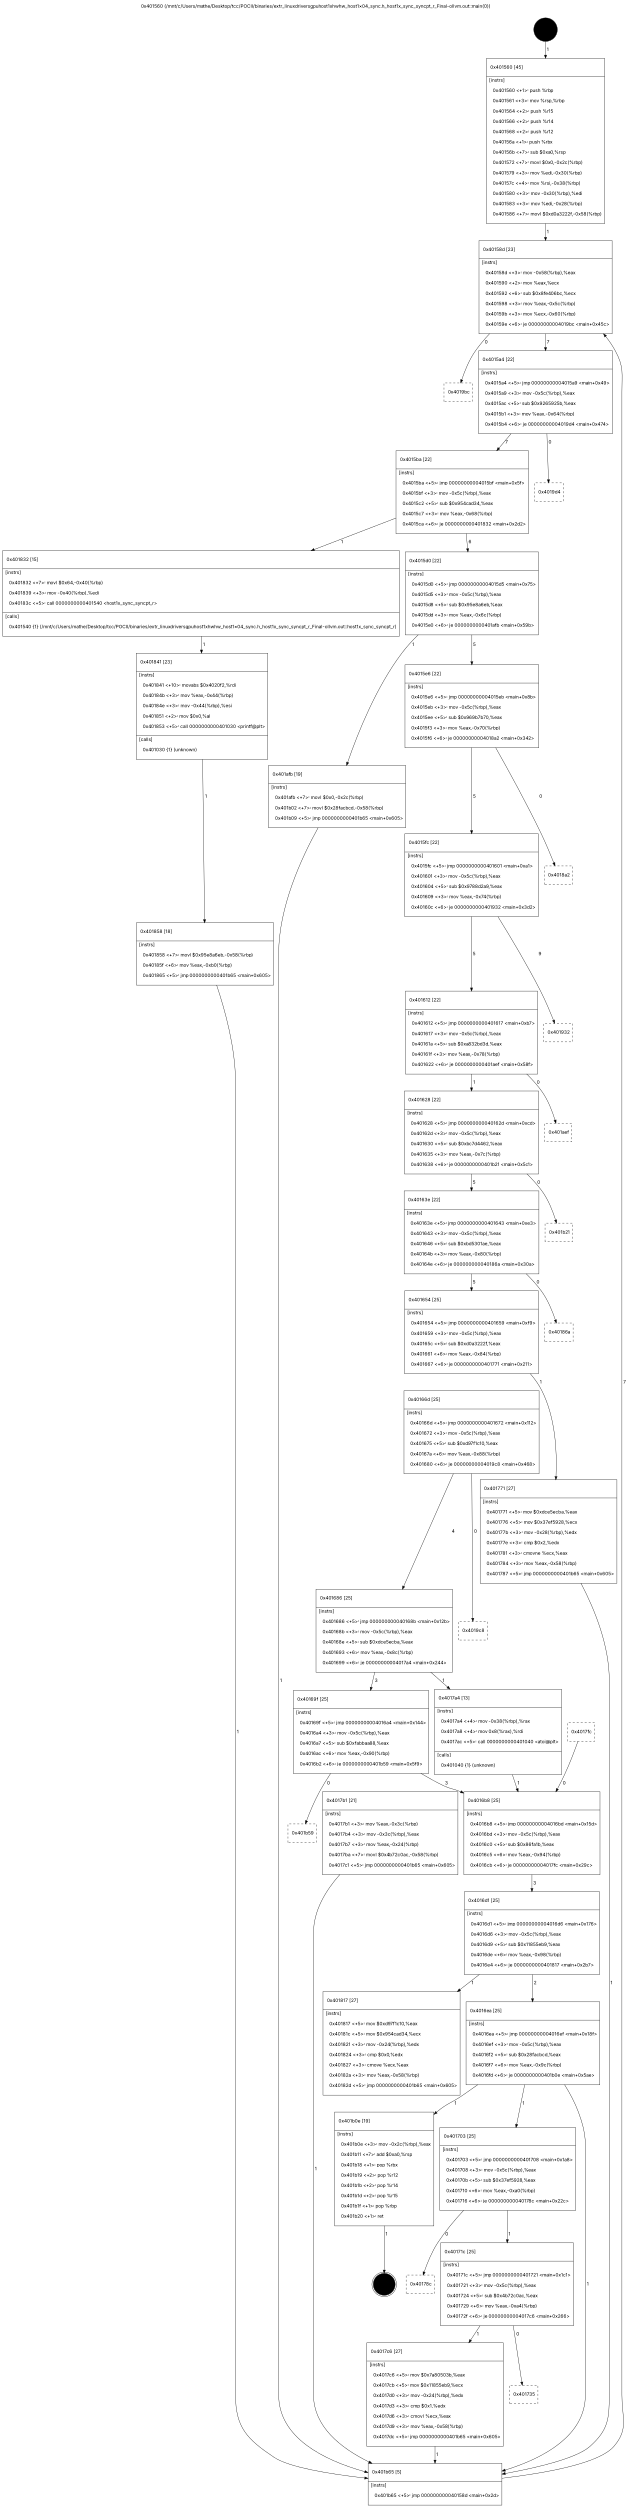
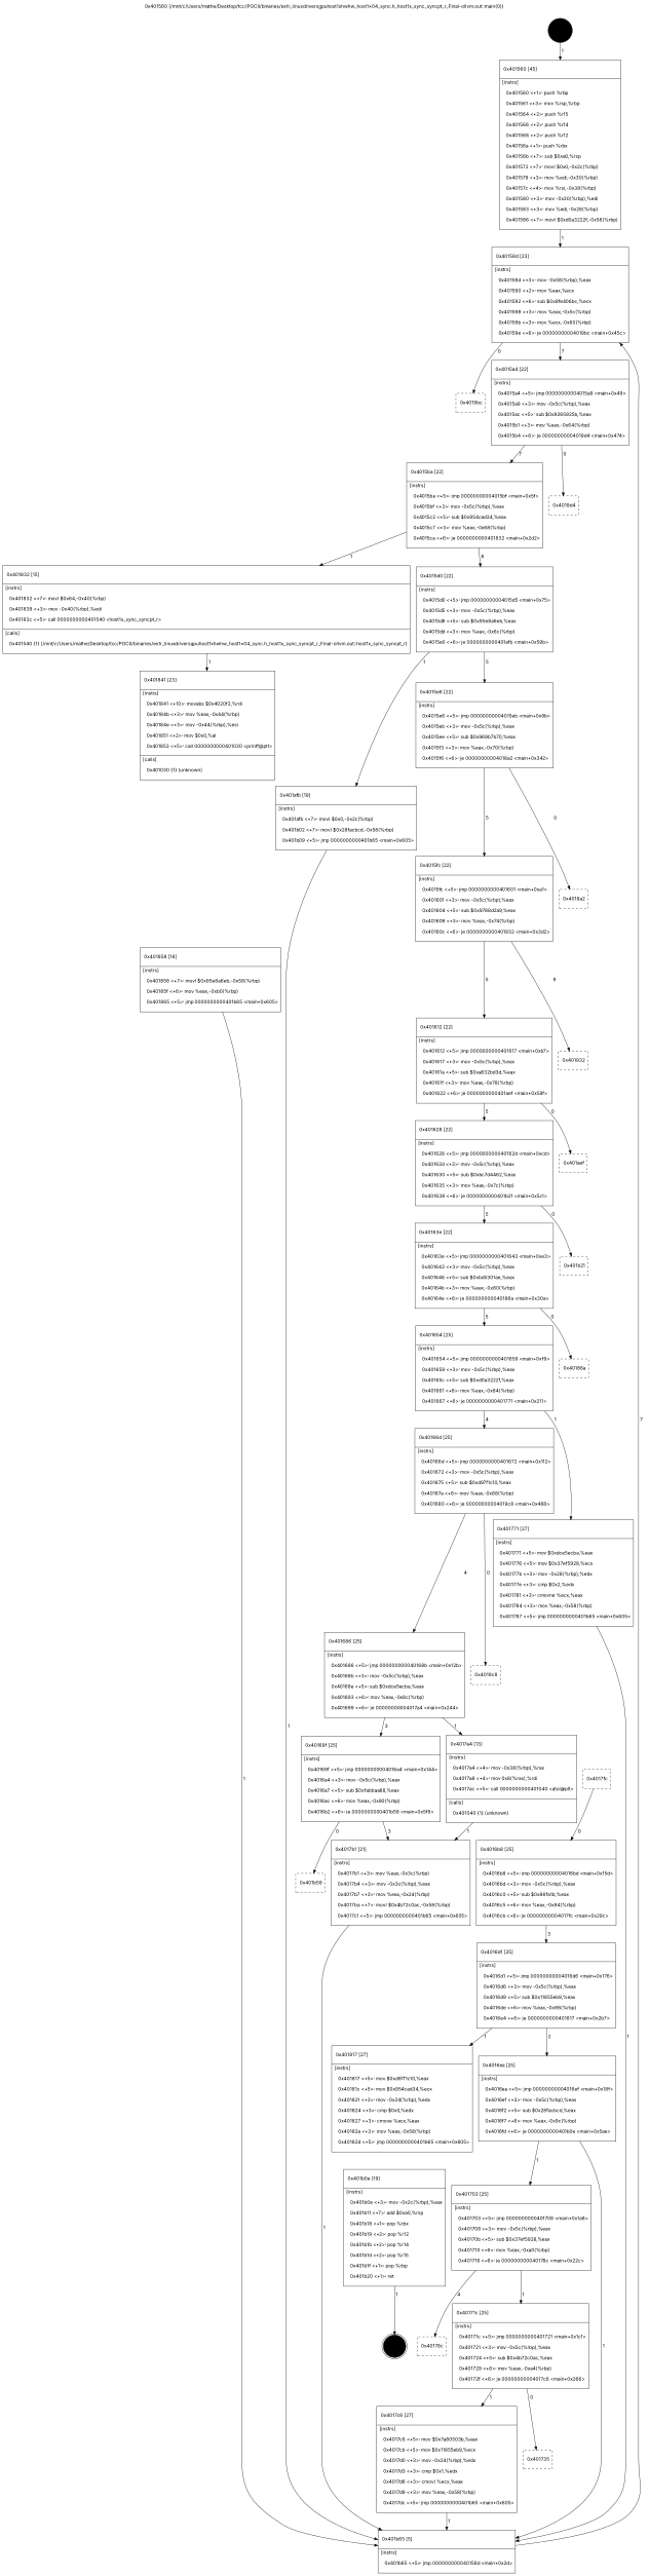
  digraph {
    fontname=Inter
    label="0x401560 (/mnt/c/Users/mathe/Desktop/tcc/POCII/binaries/extr_linuxdriversgpuhost1xhwhw_host1x04_sync.h_host1x_sync_syncpt_r_Final-ollvm.out::main(0))"
    labelloc=t
    node [fontname=Inter shape=record]
    edge [fontname=Inter]
    Entry [fillcolor=black height=0.3 shape=circle style=filled width=0.3]
    n2 [label="{\n     0x401560 [45]\l\n     | [instrs]\l\n     &nbsp;&nbsp;0x401560 \<+1\>: push %rbp\l\n     &nbsp;&nbsp;0x401561 \<+3\>: mov %rsp,%rbp\l\n     &nbsp;&nbsp;0x401564 \<+2\>: push %r15\l\n     &nbsp;&nbsp;0x401566 \<+2\>: push %r14\l\n     &nbsp;&nbsp;0x401568 \<+2\>: push %r12\l\n     &nbsp;&nbsp;0x40156a \<+1\>: push %rbx\l\n     &nbsp;&nbsp;0x40156b \<+7\>: sub $0xa0,%rsp\l\n     &nbsp;&nbsp;0x401572 \<+7\>: movl $0x0,-0x2c(%rbp)\l\n     &nbsp;&nbsp;0x401579 \<+3\>: mov %edi,-0x30(%rbp)\l\n     &nbsp;&nbsp;0x40157c \<+4\>: mov %rsi,-0x38(%rbp)\l\n     &nbsp;&nbsp;0x401580 \<+3\>: mov -0x30(%rbp),%edi\l\n     &nbsp;&nbsp;0x401583 \<+3\>: mov %edi,-0x28(%rbp)\l\n     &nbsp;&nbsp;0x401586 \<+7\>: movl $0xd0a3222f,-0x58(%rbp)\l\n  }"]
    n3 [label="{\n     0x40158d [23]\l\n     | [instrs]\l\n     &nbsp;&nbsp;0x40158d \<+3\>: mov -0x58(%rbp),%eax\l\n     &nbsp;&nbsp;0x401590 \<+2\>: mov %eax,%ecx\l\n     &nbsp;&nbsp;0x401592 \<+6\>: sub $0x8fe406bc,%ecx\l\n     &nbsp;&nbsp;0x401598 \<+3\>: mov %eax,-0x5c(%rbp)\l\n     &nbsp;&nbsp;0x40159b \<+3\>: mov %ecx,-0x60(%rbp)\l\n     &nbsp;&nbsp;0x40159e \<+6\>: je 00000000004019bc \<main+0x45c\>\l\n  }"]
    n4 [label="{\n     0x4019bc\l\n  }" style=dashed]
    n5 [label="{\n     0x4015a4 [22]\l\n     | [instrs]\l\n     &nbsp;&nbsp;0x4015a4 \<+5\>: jmp 00000000004015a9 \<main+0x49\>\l\n     &nbsp;&nbsp;0x4015a9 \<+3\>: mov -0x5c(%rbp),%eax\l\n     &nbsp;&nbsp;0x4015ac \<+5\>: sub $0x9265925b,%eax\l\n     &nbsp;&nbsp;0x4015b1 \<+3\>: mov %eax,-0x64(%rbp)\l\n     &nbsp;&nbsp;0x4015b4 \<+6\>: je 00000000004019d4 \<main+0x474\>\l\n  }"]
    n6 [label="{\n     0x4019d4\l\n  }" style=dashed]
    n7 [label="{\n     0x4015ba [22]\l\n     | [instrs]\l\n     &nbsp;&nbsp;0x4015ba \<+5\>: jmp 00000000004015bf \<main+0x5f\>\l\n     &nbsp;&nbsp;0x4015bf \<+3\>: mov -0x5c(%rbp),%eax\l\n     &nbsp;&nbsp;0x4015c2 \<+5\>: sub $0x954cad34,%eax\l\n     &nbsp;&nbsp;0x4015c7 \<+3\>: mov %eax,-0x68(%rbp)\l\n     &nbsp;&nbsp;0x4015ca \<+6\>: je 0000000000401832 \<main+0x2d2\>\l\n  }"]
    n8 [label="{\n     0x401832 [15]\l\n     | [instrs]\l\n     &nbsp;&nbsp;0x401832 \<+7\>: movl $0x64,-0x40(%rbp)\l\n     &nbsp;&nbsp;0x401839 \<+3\>: mov -0x40(%rbp),%edi\l\n     &nbsp;&nbsp;0x40183c \<+5\>: call 0000000000401540 \<host1x_sync_syncpt_r\>\l\n     | [calls]\l\n     &nbsp;&nbsp;0x401540 \{1\} (/mnt/c/Users/mathe/Desktop/tcc/POCII/binaries/extr_linuxdriversgpuhost1xhwhw_host1x04_sync.h_host1x_sync_syncpt_r_Final-ollvm.out::host1x_sync_syncpt_r)\l\n  }"]
    n9 [label="{\n     0x4015d0 [22]\l\n     | [instrs]\l\n     &nbsp;&nbsp;0x4015d0 \<+5\>: jmp 00000000004015d5 \<main+0x75\>\l\n     &nbsp;&nbsp;0x4015d5 \<+3\>: mov -0x5c(%rbp),%eax\l\n     &nbsp;&nbsp;0x4015d8 \<+5\>: sub $0x95e8a6eb,%eax\l\n     &nbsp;&nbsp;0x4015dd \<+3\>: mov %eax,-0x6c(%rbp)\l\n     &nbsp;&nbsp;0x4015e0 \<+6\>: je 0000000000401afb \<main+0x59b\>\l\n  }"]
    Exit [fillcolor=black height=0.3 peripheries=2 shape=circle style=filled width=0.3]
    n11 [label="{\n     0x401841 [23]\l\n     | [instrs]\l\n     &nbsp;&nbsp;0x401841 \<+10\>: movabs $0x4020f2,%rdi\l\n     &nbsp;&nbsp;0x40184b \<+3\>: mov %eax,-0x44(%rbp)\l\n     &nbsp;&nbsp;0x40184e \<+3\>: mov -0x44(%rbp),%esi\l\n     &nbsp;&nbsp;0x401851 \<+2\>: mov $0x0,%al\l\n     &nbsp;&nbsp;0x401853 \<+5\>: call 0000000000401030 \<printf@plt\>\l\n     | [calls]\l\n     &nbsp;&nbsp;0x401030 \{1\} (unknown)\l\n  }"]
    n12 [label="{\n     0x401afb [19]\l\n     | [instrs]\l\n     &nbsp;&nbsp;0x401afb \<+7\>: movl $0x0,-0x2c(%rbp)\l\n     &nbsp;&nbsp;0x401b02 \<+7\>: movl $0x28facbcd,-0x58(%rbp)\l\n     &nbsp;&nbsp;0x401b09 \<+5\>: jmp 0000000000401b65 \<main+0x605\>\l\n  }"]
    n13 [label="{\n     0x4015e6 [22]\l\n     | [instrs]\l\n     &nbsp;&nbsp;0x4015e6 \<+5\>: jmp 00000000004015eb \<main+0x8b\>\l\n     &nbsp;&nbsp;0x4015eb \<+3\>: mov -0x5c(%rbp),%eax\l\n     &nbsp;&nbsp;0x4015ee \<+5\>: sub $0x969b7b70,%eax\l\n     &nbsp;&nbsp;0x4015f3 \<+3\>: mov %eax,-0x70(%rbp)\l\n     &nbsp;&nbsp;0x4015f6 \<+6\>: je 00000000004018a2 \<main+0x342\>\l\n  }"]
    n14 [label="{\n     0x401858 [18]\l\n     | [instrs]\l\n     &nbsp;&nbsp;0x401858 \<+7\>: movl $0x95e8a6eb,-0x58(%rbp)\l\n     &nbsp;&nbsp;0x40185f \<+6\>: mov %eax,-0xb0(%rbp)\l\n     &nbsp;&nbsp;0x401865 \<+5\>: jmp 0000000000401b65 \<main+0x605\>\l\n  }"]
    n15 [label="{\n     0x401b65 [5]\l\n     | [instrs]\l\n     &nbsp;&nbsp;0x401b65 \<+5\>: jmp 000000000040158d \<main+0x2d\>\l\n  }"]
    n16 [label="{\n     0x4018a2\l\n  }" style=dashed]
    n17 [label="{\n     0x4015fc [22]\l\n     | [instrs]\l\n     &nbsp;&nbsp;0x4015fc \<+5\>: jmp 0000000000401601 \<main+0xa1\>\l\n     &nbsp;&nbsp;0x401601 \<+3\>: mov -0x5c(%rbp),%eax\l\n     &nbsp;&nbsp;0x401604 \<+5\>: sub $0x9788d2a9,%eax\l\n     &nbsp;&nbsp;0x401609 \<+3\>: mov %eax,-0x74(%rbp)\l\n     &nbsp;&nbsp;0x40160c \<+6\>: je 0000000000401932 \<main+0x3d2\>\l\n  }"]
    n18 [label="{\n     0x401932\l\n  }" style=dashed]
    n19 [label="{\n     0x401612 [22]\l\n     | [instrs]\l\n     &nbsp;&nbsp;0x401612 \<+5\>: jmp 0000000000401617 \<main+0xb7\>\l\n     &nbsp;&nbsp;0x401617 \<+3\>: mov -0x5c(%rbp),%eax\l\n     &nbsp;&nbsp;0x40161a \<+5\>: sub $0xa832bd3d,%eax\l\n     &nbsp;&nbsp;0x40161f \<+3\>: mov %eax,-0x78(%rbp)\l\n     &nbsp;&nbsp;0x401622 \<+6\>: je 0000000000401aef \<main+0x58f\>\l\n  }"]
    n20 [label="{\n     0x401735\l\n  }" style=dashed]
    n21 [label="{\n     0x401aef\l\n  }" style=dashed]
    n22 [label="{\n     0x401628 [22]\l\n     | [instrs]\l\n     &nbsp;&nbsp;0x401628 \<+5\>: jmp 000000000040162d \<main+0xcd\>\l\n     &nbsp;&nbsp;0x40162d \<+3\>: mov -0x5c(%rbp),%eax\l\n     &nbsp;&nbsp;0x401630 \<+5\>: sub $0xbc7d4462,%eax\l\n     &nbsp;&nbsp;0x401635 \<+3\>: mov %eax,-0x7c(%rbp)\l\n     &nbsp;&nbsp;0x401638 \<+6\>: je 0000000000401b21 \<main+0x5c1\>\l\n  }"]
    n23 [label="{\n     0x4017c6 [27]\l\n     | [instrs]\l\n     &nbsp;&nbsp;0x4017c6 \<+5\>: mov $0x7a80503b,%eax\l\n     &nbsp;&nbsp;0x4017cb \<+5\>: mov $0x11855eb9,%ecx\l\n     &nbsp;&nbsp;0x4017d0 \<+3\>: mov -0x24(%rbp),%edx\l\n     &nbsp;&nbsp;0x4017d3 \<+3\>: cmp $0x1,%edx\l\n     &nbsp;&nbsp;0x4017d6 \<+3\>: cmovl %ecx,%eax\l\n     &nbsp;&nbsp;0x4017d9 \<+3\>: mov %eax,-0x58(%rbp)\l\n     &nbsp;&nbsp;0x4017dc \<+5\>: jmp 0000000000401b65 \<main+0x605\>\l\n  }"]
    n24 [label="{\n     0x401b21\l\n  }" style=dashed]
    n25 [label="{\n     0x40163e [22]\l\n     | [instrs]\l\n     &nbsp;&nbsp;0x40163e \<+5\>: jmp 0000000000401643 \<main+0xe3\>\l\n     &nbsp;&nbsp;0x401643 \<+3\>: mov -0x5c(%rbp),%eax\l\n     &nbsp;&nbsp;0x401646 \<+5\>: sub $0xbd5301ae,%eax\l\n     &nbsp;&nbsp;0x40164b \<+3\>: mov %eax,-0x80(%rbp)\l\n     &nbsp;&nbsp;0x40164e \<+6\>: je 000000000040186a \<main+0x30a\>\l\n  }"]
    n26 [label="{\n     0x40171c [25]\l\n     | [instrs]\l\n     &nbsp;&nbsp;0x40171c \<+5\>: jmp 0000000000401721 \<main+0x1c1\>\l\n     &nbsp;&nbsp;0x401721 \<+3\>: mov -0x5c(%rbp),%eax\l\n     &nbsp;&nbsp;0x401724 \<+5\>: sub $0x4b72c0ac,%eax\l\n     &nbsp;&nbsp;0x401729 \<+6\>: mov %eax,-0xa4(%rbp)\l\n     &nbsp;&nbsp;0x40172f \<+6\>: je 00000000004017c6 \<main+0x266\>\l\n  }"]
    n27 [label="{\n     0x40186a\l\n  }" style=dashed]
    n28 [label="{\n     0x401654 [25]\l\n     | [instrs]\l\n     &nbsp;&nbsp;0x401654 \<+5\>: jmp 0000000000401659 \<main+0xf9\>\l\n     &nbsp;&nbsp;0x401659 \<+3\>: mov -0x5c(%rbp),%eax\l\n     &nbsp;&nbsp;0x40165c \<+5\>: sub $0xd0a3222f,%eax\l\n     &nbsp;&nbsp;0x401661 \<+6\>: mov %eax,-0x84(%rbp)\l\n     &nbsp;&nbsp;0x401667 \<+6\>: je 0000000000401771 \<main+0x211\>\l\n  }"]
    n29 [label="{\n     0x40178c\l\n  }" style=dashed]
    n30 [label="{\n     0x401771 [27]\l\n     | [instrs]\l\n     &nbsp;&nbsp;0x401771 \<+5\>: mov $0xdce5ecba,%eax\l\n     &nbsp;&nbsp;0x401776 \<+5\>: mov $0x37ef5928,%ecx\l\n     &nbsp;&nbsp;0x40177b \<+3\>: mov -0x28(%rbp),%edx\l\n     &nbsp;&nbsp;0x40177e \<+3\>: cmp $0x2,%edx\l\n     &nbsp;&nbsp;0x401781 \<+3\>: cmovne %ecx,%eax\l\n     &nbsp;&nbsp;0x401784 \<+3\>: mov %eax,-0x58(%rbp)\l\n     &nbsp;&nbsp;0x401787 \<+5\>: jmp 0000000000401b65 \<main+0x605\>\l\n  }"]
    n31 [label="{\n     0x40166d [25]\l\n     | [instrs]\l\n     &nbsp;&nbsp;0x40166d \<+5\>: jmp 0000000000401672 \<main+0x112\>\l\n     &nbsp;&nbsp;0x401672 \<+3\>: mov -0x5c(%rbp),%eax\l\n     &nbsp;&nbsp;0x401675 \<+5\>: sub $0xd97f1c10,%eax\l\n     &nbsp;&nbsp;0x40167a \<+6\>: mov %eax,-0x88(%rbp)\l\n     &nbsp;&nbsp;0x401680 \<+6\>: je 00000000004019c8 \<main+0x468\>\l\n  }"]
    n32 [label="{\n     0x401703 [25]\l\n     | [instrs]\l\n     &nbsp;&nbsp;0x401703 \<+5\>: jmp 0000000000401708 \<main+0x1a8\>\l\n     &nbsp;&nbsp;0x401708 \<+3\>: mov -0x5c(%rbp),%eax\l\n     &nbsp;&nbsp;0x40170b \<+5\>: sub $0x37ef5928,%eax\l\n     &nbsp;&nbsp;0x401710 \<+6\>: mov %eax,-0xa0(%rbp)\l\n     &nbsp;&nbsp;0x401716 \<+6\>: je 000000000040178c \<main+0x22c\>\l\n  }"]
    n33 [label="{\n     0x4019c8\l\n  }" style=dashed]
    n34 [label="{\n     0x401686 [25]\l\n     | [instrs]\l\n     &nbsp;&nbsp;0x401686 \<+5\>: jmp 000000000040168b \<main+0x12b\>\l\n     &nbsp;&nbsp;0x40168b \<+3\>: mov -0x5c(%rbp),%eax\l\n     &nbsp;&nbsp;0x40168e \<+5\>: sub $0xdce5ecba,%eax\l\n     &nbsp;&nbsp;0x401693 \<+6\>: mov %eax,-0x8c(%rbp)\l\n     &nbsp;&nbsp;0x401699 \<+6\>: je 00000000004017a4 \<main+0x244\>\l\n  }"]
    n35 [label="{\n     0x401b0e [19]\l\n     | [instrs]\l\n     &nbsp;&nbsp;0x401b0e \<+3\>: mov -0x2c(%rbp),%eax\l\n     &nbsp;&nbsp;0x401b11 \<+7\>: add $0xa0,%rsp\l\n     &nbsp;&nbsp;0x401b18 \<+1\>: pop %rbx\l\n     &nbsp;&nbsp;0x401b19 \<+2\>: pop %r12\l\n     &nbsp;&nbsp;0x401b1b \<+2\>: pop %r14\l\n     &nbsp;&nbsp;0x401b1d \<+2\>: pop %r15\l\n     &nbsp;&nbsp;0x401b1f \<+1\>: pop %rbp\l\n     &nbsp;&nbsp;0x401b20 \<+1\>: ret\l\n  }"]
    n36 [label="{\n     0x4017a4 [13]\l\n     | [instrs]\l\n     &nbsp;&nbsp;0x4017a4 \<+4\>: mov -0x38(%rbp),%rax\l\n     &nbsp;&nbsp;0x4017a8 \<+4\>: mov 0x8(%rax),%rdi\l\n     &nbsp;&nbsp;0x4017ac \<+5\>: call 0000000000401040 \<atoi@plt\>\l\n     | [calls]\l\n     &nbsp;&nbsp;0x401040 \{1\} (unknown)\l\n  }"]
    n37 [label="{\n     0x40169f [25]\l\n     | [instrs]\l\n     &nbsp;&nbsp;0x40169f \<+5\>: jmp 00000000004016a4 \<main+0x144\>\l\n     &nbsp;&nbsp;0x4016a4 \<+3\>: mov -0x5c(%rbp),%eax\l\n     &nbsp;&nbsp;0x4016a7 \<+5\>: sub $0xfabbaa88,%eax\l\n     &nbsp;&nbsp;0x4016ac \<+6\>: mov %eax,-0x90(%rbp)\l\n     &nbsp;&nbsp;0x4016b2 \<+6\>: je 0000000000401b59 \<main+0x5f9\>\l\n  }"]
    n38 [label="{\n     0x4016ea [25]\l\n     | [instrs]\l\n     &nbsp;&nbsp;0x4016ea \<+5\>: jmp 00000000004016ef \<main+0x18f\>\l\n     &nbsp;&nbsp;0x4016ef \<+3\>: mov -0x5c(%rbp),%eax\l\n     &nbsp;&nbsp;0x4016f2 \<+5\>: sub $0x28facbcd,%eax\l\n     &nbsp;&nbsp;0x4016f7 \<+6\>: mov %eax,-0x9c(%rbp)\l\n     &nbsp;&nbsp;0x4016fd \<+6\>: je 0000000000401b0e \<main+0x5ae\>\l\n  }"]
    n39 [label="{\n     0x4017b1 [21]\l\n     | [instrs]\l\n     &nbsp;&nbsp;0x4017b1 \<+3\>: mov %eax,-0x3c(%rbp)\l\n     &nbsp;&nbsp;0x4017b4 \<+3\>: mov -0x3c(%rbp),%eax\l\n     &nbsp;&nbsp;0x4017b7 \<+3\>: mov %eax,-0x24(%rbp)\l\n     &nbsp;&nbsp;0x4017ba \<+7\>: movl $0x4b72c0ac,-0x58(%rbp)\l\n     &nbsp;&nbsp;0x4017c1 \<+5\>: jmp 0000000000401b65 \<main+0x605\>\l\n  }"]
    n40 [label="{\n     0x401b59\l\n  }" style=dashed]
    n41 [label="{\n     0x4016b8 [25]\l\n     | [instrs]\l\n     &nbsp;&nbsp;0x4016b8 \<+5\>: jmp 00000000004016bd \<main+0x15d\>\l\n     &nbsp;&nbsp;0x4016bd \<+3\>: mov -0x5c(%rbp),%eax\l\n     &nbsp;&nbsp;0x4016c0 \<+5\>: sub $0x86fa1b,%eax\l\n     &nbsp;&nbsp;0x4016c5 \<+6\>: mov %eax,-0x94(%rbp)\l\n     &nbsp;&nbsp;0x4016cb \<+6\>: je 00000000004017fc \<main+0x29c\>\l\n  }"]
    n42 [label="{\n     0x401817 [27]\l\n     | [instrs]\l\n     &nbsp;&nbsp;0x401817 \<+5\>: mov $0xd97f1c10,%eax\l\n     &nbsp;&nbsp;0x40181c \<+5\>: mov $0x954cad34,%ecx\l\n     &nbsp;&nbsp;0x401821 \<+3\>: mov -0x24(%rbp),%edx\l\n     &nbsp;&nbsp;0x401824 \<+3\>: cmp $0x0,%edx\l\n     &nbsp;&nbsp;0x401827 \<+3\>: cmove %ecx,%eax\l\n     &nbsp;&nbsp;0x40182a \<+3\>: mov %eax,-0x58(%rbp)\l\n     &nbsp;&nbsp;0x40182d \<+5\>: jmp 0000000000401b65 \<main+0x605\>\l\n  }"]
    n43 [label="{\n     0x4016d1 [25]\l\n     | [instrs]\l\n     &nbsp;&nbsp;0x4016d1 \<+5\>: jmp 00000000004016d6 \<main+0x176\>\l\n     &nbsp;&nbsp;0x4016d6 \<+3\>: mov -0x5c(%rbp),%eax\l\n     &nbsp;&nbsp;0x4016d9 \<+5\>: sub $0x11855eb9,%eax\l\n     &nbsp;&nbsp;0x4016de \<+6\>: mov %eax,-0x98(%rbp)\l\n     &nbsp;&nbsp;0x4016e4 \<+6\>: je 0000000000401817 \<main+0x2b7\>\l\n  }"]
    n44 [label="{\n     0x4017fc\l\n  }" style=dashed]
    Entry -> n2 [label=" 1"]
    n2 -> n3 [label=" 1"]
    n3 -> n4 [label=" 0"]
    n3 -> n5 [label=" 7"]
    n5 -> n6 [label=" 0"]
    n5 -> n7 [label=" 7"]
    n7 -> n8 [label=" 1"]
    n7 -> n9 [label=" 6"]
    n8 -> n11 [label=" 1"]
    n9 -> n12 [label=" 1"]
    n9 -> n13 [label=" 5"]
-   n11 -> n14 [label=" 1"]
    n12 -> n15 [label=" 1"]
    n13 -> n16 [label=" 0"]
    n13 -> n17 [label=" 5"]
    n14 -> n15 [label=" 1"]
    n15 -> n3 [label=" 7"]
    n17 -> n18 [label=" 9"]
    n17 -> n19 [label=" 5"]
    n19 -> n21 [label=" 0"]
-   n19 -> n22 [label=" 1"]
+   n19 -> n22 [label=" 5"]
    n22 -> n24 [label=" 0"]
    n22 -> n25 [label=" 5"]
    n23 -> n15 [label=" 1"]
    n25 -> n27 [label=" 0"]
    n25 -> n28 [label=" 5"]
    n26 -> n20 [label=" 0"]
    n26 -> n23 [label=" 1"]
    n28 -> n30 [label=" 1"]
+   n28 -> n31 [label=" 4"]
    n30 -> n15 [label=" 1"]
    n31 -> n33 [label=" 0"]
    n31 -> n34 [label=" 4"]
    n32 -> n26 [label=" 1"]
-   n32 -> n29 [label=" 0"]
+   n32 -> n29 [label=" 4"]
    n34 -> n36 [label=" 1"]
    n34 -> n37 [label=" 3"]
    n35 -> Exit [label=" 1"]
-   n36 -> n41 [label=" 1"]
+   n36 -> n39 [label=" 1"]
    n37 -> n40 [label=" 0"]
-   n37 -> n41 [label=" 3"]
+   n37 -> n39 [label=" 3"]
    n38 -> n15 [label=" 1"]
    n38 -> n32 [label=" 1"]
-   n38 -> n35 [label=" 1"]
    n39 -> n15 [label=" 1"]
    n41 -> n43 [label=" 3"]
    n43 -> n38 [label=" 2"]
    n43 -> n42 [label=" 1"]
    n44 -> n41 [label=" 0"]
  }
